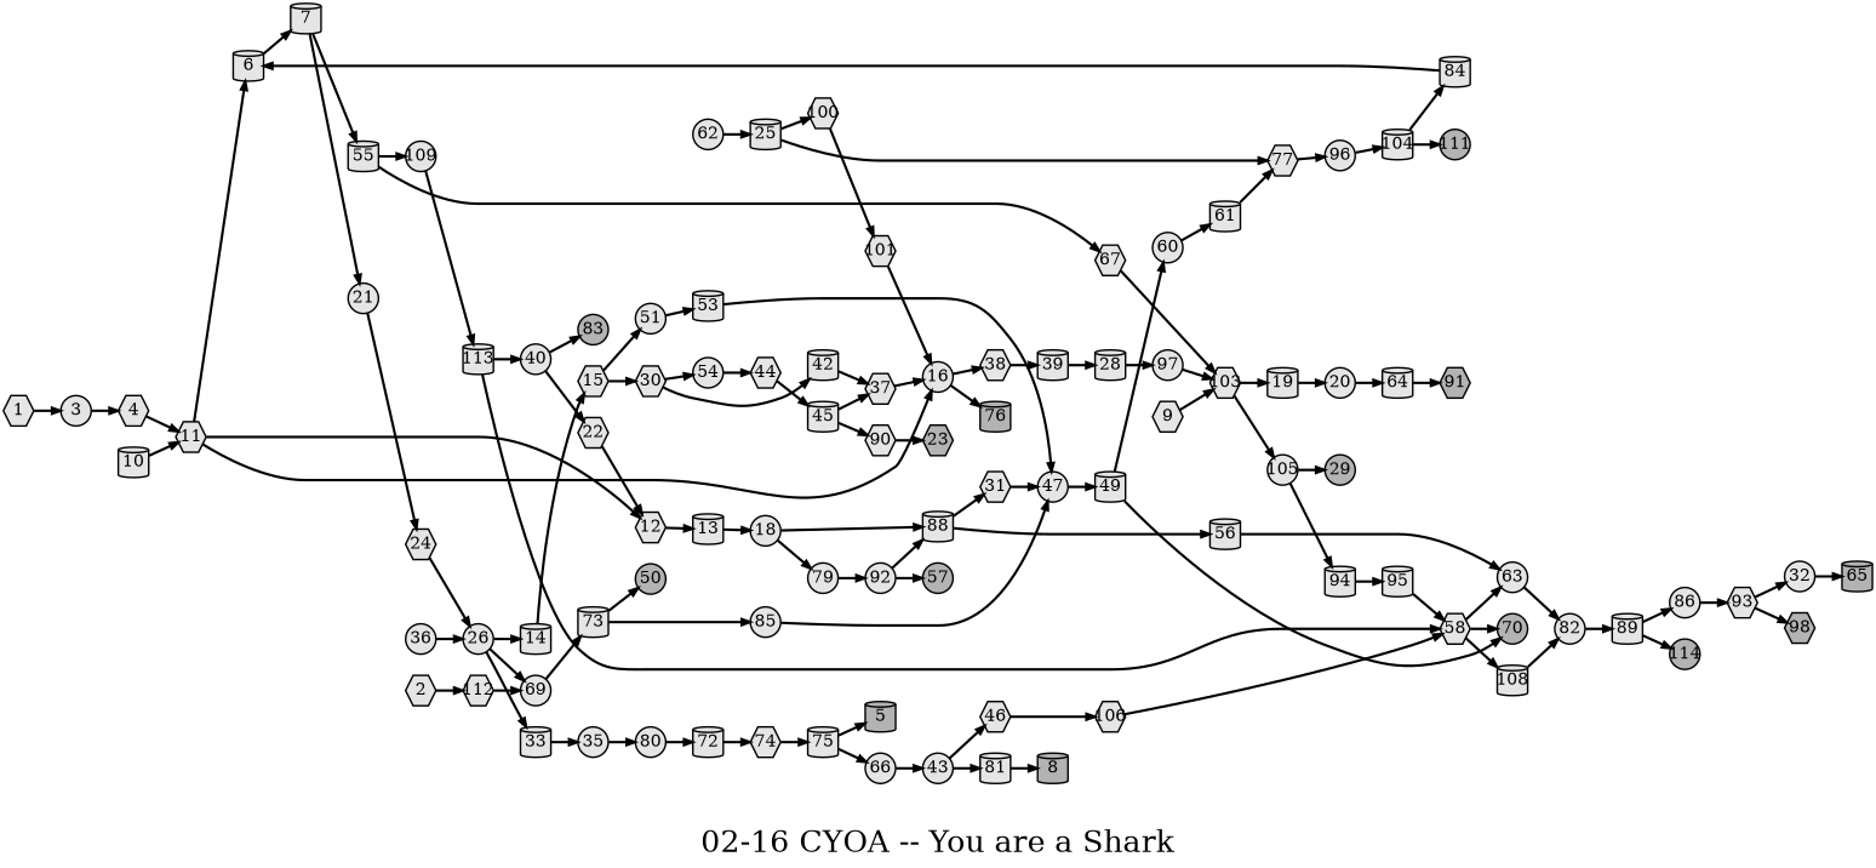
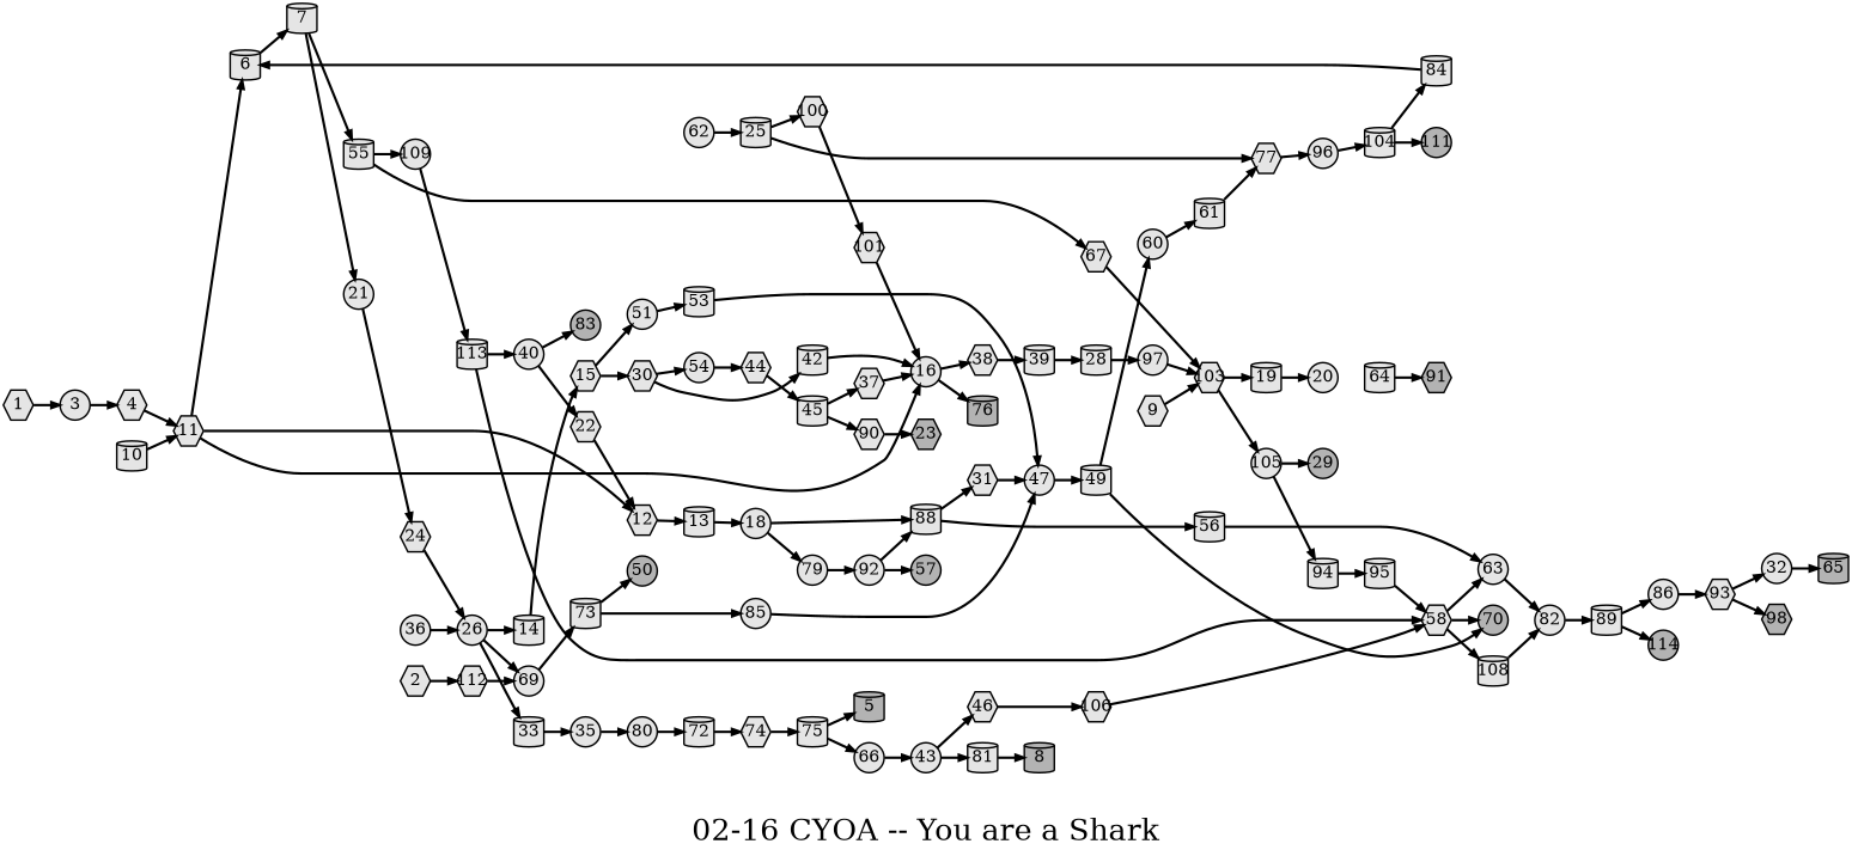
  digraph {
    fontname="DejaVu Serif"
    fontsize=36
    label="02-16 CYOA -- You are a Shark"
    nodesep=0.35
    ordering=out
    rankdir=LR
    ranksep=0.45
    node [fillcolor=grey90 fixedsize=true fontname="DejaVu Serif" fontsize=20 labelfloat=true margin="0,0" penwidth=2 regular=true shape=circle style=filled]
    edge [fontname="DejaVu Serif" fontsize=12 labelfloat=true penwidth=3]
    4 [shape=hexagon]
    3
    1 [shape=hexagon]
    11 [shape=hexagon]
    10 [shape=cylinder]
    6 [shape=cylinder]
    12 [shape=hexagon]
    16
    5 [fillcolor=grey70 shape=cylinder]
    7 [shape=cylinder]
    55 [shape=cylinder]
    21
    109
    67 [shape=hexagon]
    24 [shape=hexagon]
    113 [shape=cylinder]
    103 [shape=hexagon]
    26
    8 [fillcolor=grey70 shape=cylinder]
    19 [shape=cylinder]
    105
    9 [shape=hexagon]
    20
    29 [fillcolor=grey70]
    94 [shape=cylinder]
    13 [shape=cylinder]
    38 [shape=hexagon]
    76 [fillcolor=grey70 shape=cylinder]
    18
    39 [shape=cylinder]
    88 [shape=cylinder]
    79
    31 [shape=hexagon]
    56 [shape=cylinder]
    92
    14 [shape=cylinder]
    15 [shape=hexagon]
    51
    30 [shape=hexagon]
    53 [shape=cylinder]
    54
    42 [shape=cylinder]
    47
    44 [shape=hexagon]
    28 [shape=cylinder]
    63
    57 [fillcolor=grey70]
    64 [shape=cylinder]
    91 [fillcolor=grey70 shape=hexagon]
    2 [shape=hexagon]
    112 [shape=hexagon]
    69
    73 [shape=cylinder]
    33 [shape=cylinder]
    22 [shape=hexagon]
    23 [fillcolor=grey70 shape=hexagon]
    35
    25 [shape=cylinder]
    100 [shape=hexagon]
    77 [shape=hexagon]
    101 [shape=hexagon]
    96
    104 [shape=cylinder]
    80
    50 [fillcolor=grey70]
    85
    97
    36
    45 [shape=cylinder]
    49 [shape=cylinder]
    60
    70 [fillcolor=grey70]
    65 [fillcolor=grey70 shape=cylinder]
    32
    72 [shape=cylinder]
    74 [shape=hexagon]
    37 [shape=hexagon]
    40
    83 [fillcolor=grey70]
    46 [shape=hexagon]
    43
    81 [shape=cylinder]
    106 [shape=hexagon]
    58 [shape=hexagon]
    90 [shape=hexagon]
    108 [shape=cylinder]
    61 [shape=cylinder]
    82
    89 [shape=cylinder]
    62
    86
    114 [fillcolor=grey70]
    66
    75 [shape=cylinder]
    84 [shape=cylinder]
    111 [fillcolor=grey70]
    93 [shape=hexagon]
    98 [fillcolor=grey70 shape=hexagon]
    95 [shape=cylinder]
    4 -> 11
    3 -> 4
    1 -> 3
    11 -> 6
    11 -> 12
    11 -> 16
    10 -> 11
    6 -> 7
    12 -> 13
    16 -> 38
    16 -> 76
    7 -> 55
    7 -> 21
    55 -> 109
    55 -> 67
    21 -> 24
    109 -> 113
    67 -> 103
    24 -> 26
    113 -> 40
    113 -> 58
    103 -> 19
    103 -> 105
    26 -> 14
    26 -> 69
    26 -> 33
    19 -> 20
    105 -> 29
    105 -> 94
    9 -> 103
-   20 -> 64
    94 -> 95
    13 -> 18
    38 -> 39
    18 -> 88
    18 -> 79
    39 -> 28
    88 -> 31
    88 -> 56
    79 -> 92
    31 -> 47
    56 -> 63
    92 -> 88
    92 -> 57
    14 -> 15
    15 -> 51
    15 -> 30
    51 -> 53
    30 -> 54
    30 -> 42
    53 -> 47
    54 -> 44
-   42 -> 37
+   42 -> 16
    47 -> 49
    44 -> 45
    28 -> 97
    63 -> 82
    64 -> 91
    2 -> 112
    112 -> 69
    69 -> 73
    73 -> 50
    73 -> 85
    33 -> 35
    22 -> 12
    35 -> 80
    25 -> 100
    25 -> 77
    100 -> 101
    77 -> 96
    101 -> 16
    96 -> 104
    104 -> 84
    104 -> 111
    80 -> 72
    85 -> 47
    97 -> 103
    36 -> 26
    45 -> 37
    45 -> 90
    49 -> 60
    49 -> 70
    60 -> 61
    32 -> 65
    72 -> 74
    74 -> 75
    37 -> 16
    40 -> 22
    40 -> 83
    46 -> 106
    43 -> 46
    43 -> 81
    81 -> 8
    106 -> 58
    58 -> 63
    58 -> 70
    58 -> 108
    90 -> 23
    108 -> 82
    61 -> 77
    82 -> 89
    89 -> 86
    89 -> 114
    62 -> 25
    86 -> 93
    66 -> 43
    75 -> 5
    75 -> 66
    84 -> 6
    93 -> 32
    93 -> 98
    95 -> 58
  }
